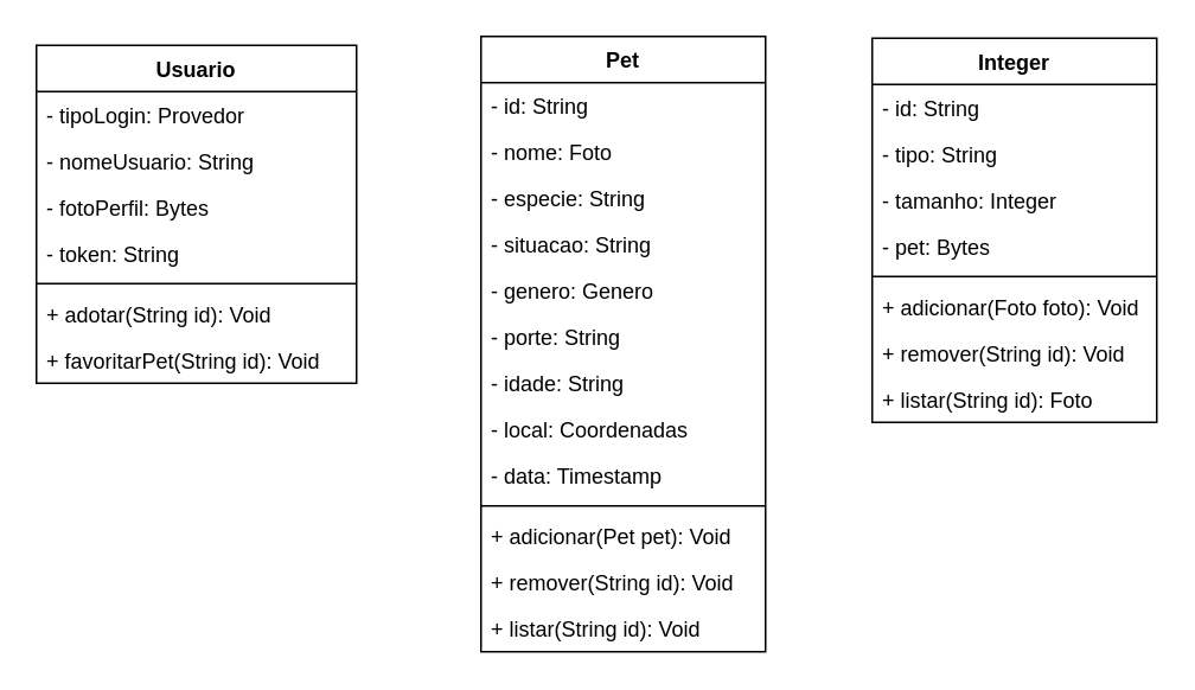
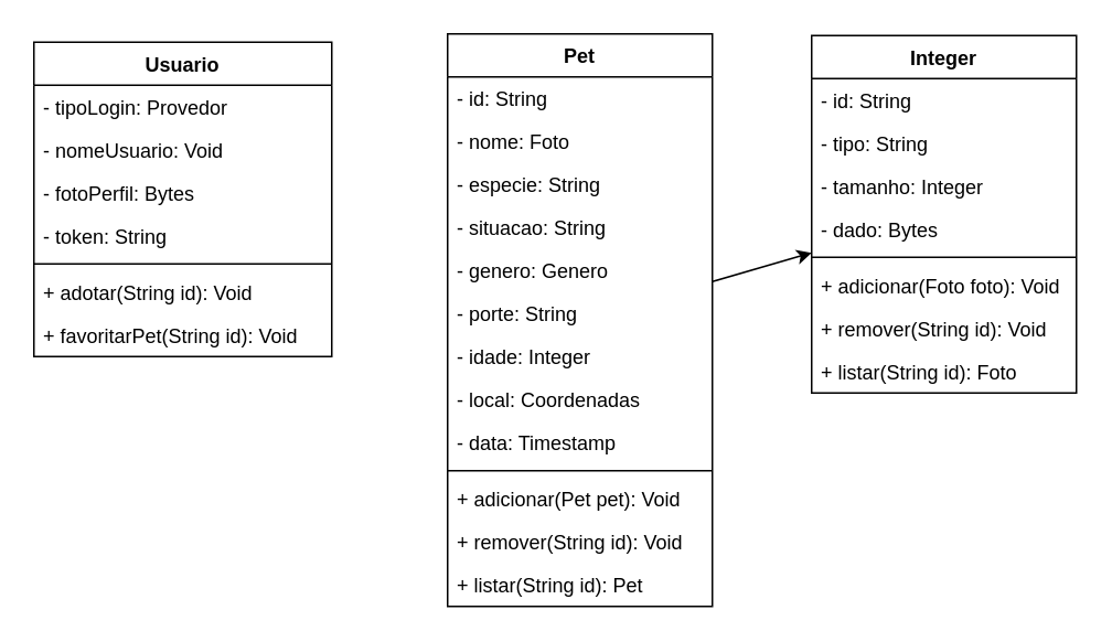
  <mxCell id="0" />
  <mxCell id="1" parent="0" />
  <mxCell id="2" value="Pet" style="swimlane;fontStyle=1;align=center;verticalAlign=top;childLayout=stackLayout;horizontal=1;startSize=26;horizontalStack=0;resizeParent=1;resizeParentMax=0;resizeLast=0;collapsible=1;marginBottom=0;" parent="1" vertex="1"><mxGeometry x="270" y="20" width="160" height="346" as="geometry" /></mxCell>
  <mxCell id="3" value="- id: String" style="text;strokeColor=none;fillColor=none;align=left;verticalAlign=top;spacingLeft=4;spacingRight=4;overflow=hidden;rotatable=0;points=[[0,0.5],[1,0.5]];portConstraint=eastwest;" parent="2" vertex="1"><mxGeometry y="26" width="160" height="26" as="geometry" /></mxCell>
  <mxCell id="4" value="- nome: Foto" style="text;strokeColor=none;fillColor=none;align=left;verticalAlign=top;spacingLeft=4;spacingRight=4;overflow=hidden;rotatable=0;points=[[0,0.5],[1,0.5]];portConstraint=eastwest;" parent="2" vertex="1"><mxGeometry y="52" width="160" height="26" as="geometry" /></mxCell>
  <mxCell id="5" value="- especie: String" style="text;strokeColor=none;fillColor=none;align=left;verticalAlign=top;spacingLeft=4;spacingRight=4;overflow=hidden;rotatable=0;points=[[0,0.5],[1,0.5]];portConstraint=eastwest;" parent="2" vertex="1"><mxGeometry y="78" width="160" height="26" as="geometry" /></mxCell>
  <mxCell id="6" value="- situacao: String" style="text;strokeColor=none;fillColor=none;align=left;verticalAlign=top;spacingLeft=4;spacingRight=4;overflow=hidden;rotatable=0;points=[[0,0.5],[1,0.5]];portConstraint=eastwest;" parent="2" vertex="1"><mxGeometry y="104" width="160" height="26" as="geometry" /></mxCell>
  <mxCell id="7" value="- genero: Genero" style="text;strokeColor=none;fillColor=none;align=left;verticalAlign=top;spacingLeft=4;spacingRight=4;overflow=hidden;rotatable=0;points=[[0,0.5],[1,0.5]];portConstraint=eastwest;" parent="2" vertex="1"><mxGeometry y="130" width="160" height="26" as="geometry" /></mxCell>
  <mxCell id="8" value="- porte: String" style="text;strokeColor=none;fillColor=none;align=left;verticalAlign=top;spacingLeft=4;spacingRight=4;overflow=hidden;rotatable=0;points=[[0,0.5],[1,0.5]];portConstraint=eastwest;" parent="2" vertex="1"><mxGeometry y="156" width="160" height="26" as="geometry" /></mxCell>
- <mxCell id="9" value="- idade: String" style="text;strokeColor=none;fillColor=none;align=left;verticalAlign=top;spacingLeft=4;spacingRight=4;overflow=hidden;rotatable=0;points=[[0,0.5],[1,0.5]];portConstraint=eastwest;" parent="2" vertex="1"><mxGeometry y="182" width="160" height="26" as="geometry" /></mxCell>
+ <mxCell id="9" value="- idade: Integer" style="text;strokeColor=none;fillColor=none;align=left;verticalAlign=top;spacingLeft=4;spacingRight=4;overflow=hidden;rotatable=0;points=[[0,0.5],[1,0.5]];portConstraint=eastwest;" parent="2" vertex="1"><mxGeometry y="182" width="160" height="26" as="geometry" /></mxCell>
  <mxCell id="10" value="- local: Coordenadas" style="text;strokeColor=none;fillColor=none;align=left;verticalAlign=top;spacingLeft=4;spacingRight=4;overflow=hidden;rotatable=0;points=[[0,0.5],[1,0.5]];portConstraint=eastwest;" parent="2" vertex="1"><mxGeometry y="208" width="160" height="26" as="geometry" /></mxCell>
  <mxCell id="11" value="- data: Timestamp" style="text;strokeColor=none;fillColor=none;align=left;verticalAlign=top;spacingLeft=4;spacingRight=4;overflow=hidden;rotatable=0;points=[[0,0.5],[1,0.5]];portConstraint=eastwest;" parent="2" vertex="1"><mxGeometry y="234" width="160" height="26" as="geometry" /></mxCell>
  <mxCell id="12" value="" style="line;strokeWidth=1;fillColor=none;align=left;verticalAlign=middle;spacingTop=-1;spacingLeft=3;spacingRight=3;rotatable=0;labelPosition=right;points=[];portConstraint=eastwest;" parent="2" vertex="1"><mxGeometry y="260" width="160" height="8" as="geometry" /></mxCell>
  <mxCell id="13" value="+ adicionar(Pet pet): Void" style="text;strokeColor=none;fillColor=none;align=left;verticalAlign=top;spacingLeft=4;spacingRight=4;overflow=hidden;rotatable=0;points=[[0,0.5],[1,0.5]];portConstraint=eastwest;" parent="2" vertex="1"><mxGeometry y="268" width="160" height="26" as="geometry" /></mxCell>
  <mxCell id="14" value="+ remover(String id): Void" style="text;strokeColor=none;fillColor=none;align=left;verticalAlign=top;spacingLeft=4;spacingRight=4;overflow=hidden;rotatable=0;points=[[0,0.5],[1,0.5]];portConstraint=eastwest;" parent="2" vertex="1"><mxGeometry y="294" width="160" height="26" as="geometry" /></mxCell>
- <mxCell id="15" value="+ listar(String id): Void" style="text;strokeColor=none;fillColor=none;align=left;verticalAlign=top;spacingLeft=4;spacingRight=4;overflow=hidden;rotatable=0;points=[[0,0.5],[1,0.5]];portConstraint=eastwest;" parent="2" vertex="1"><mxGeometry y="320" width="160" height="26" as="geometry" /></mxCell>
+ <mxCell id="15" value="+ listar(String id): Pet" style="text;strokeColor=none;fillColor=none;align=left;verticalAlign=top;spacingLeft=4;spacingRight=4;overflow=hidden;rotatable=0;points=[[0,0.5],[1,0.5]];portConstraint=eastwest;" parent="2" vertex="1"><mxGeometry y="320" width="160" height="26" as="geometry" /></mxCell>
  <mxCell id="16" value="Integer" style="swimlane;fontStyle=1;align=center;verticalAlign=top;childLayout=stackLayout;horizontal=1;startSize=26;horizontalStack=0;resizeParent=1;resizeParentMax=0;resizeLast=0;collapsible=1;marginBottom=0;" parent="1" vertex="1"><mxGeometry x="490" y="21" width="160" height="216" as="geometry" /></mxCell>
  <mxCell id="17" value="- id: String" style="text;strokeColor=none;fillColor=none;align=left;verticalAlign=top;spacingLeft=4;spacingRight=4;overflow=hidden;rotatable=0;points=[[0,0.5],[1,0.5]];portConstraint=eastwest;" parent="16" vertex="1"><mxGeometry y="26" width="160" height="26" as="geometry" /></mxCell>
  <mxCell id="18" value="- tipo: String" style="text;strokeColor=none;fillColor=none;align=left;verticalAlign=top;spacingLeft=4;spacingRight=4;overflow=hidden;rotatable=0;points=[[0,0.5],[1,0.5]];portConstraint=eastwest;" parent="16" vertex="1"><mxGeometry y="52" width="160" height="26" as="geometry" /></mxCell>
  <mxCell id="19" value="- tamanho: Integer" style="text;strokeColor=none;fillColor=none;align=left;verticalAlign=top;spacingLeft=4;spacingRight=4;overflow=hidden;rotatable=0;points=[[0,0.5],[1,0.5]];portConstraint=eastwest;" parent="16" vertex="1"><mxGeometry y="78" width="160" height="26" as="geometry" /></mxCell>
- <mxCell id="20" value="- pet: Bytes" style="text;strokeColor=none;fillColor=none;align=left;verticalAlign=top;spacingLeft=4;spacingRight=4;overflow=hidden;rotatable=0;points=[[0,0.5],[1,0.5]];portConstraint=eastwest;" parent="16" vertex="1"><mxGeometry y="104" width="160" height="26" as="geometry" /></mxCell>
+ <mxCell id="20" value="- dado: Bytes" style="text;strokeColor=none;fillColor=none;align=left;verticalAlign=top;spacingLeft=4;spacingRight=4;overflow=hidden;rotatable=0;points=[[0,0.5],[1,0.5]];portConstraint=eastwest;" parent="16" vertex="1"><mxGeometry y="104" width="160" height="26" as="geometry" /></mxCell>
  <mxCell id="21" value="" style="line;strokeWidth=1;fillColor=none;align=left;verticalAlign=middle;spacingTop=-1;spacingLeft=3;spacingRight=3;rotatable=0;labelPosition=right;points=[];portConstraint=eastwest;" parent="16" vertex="1"><mxGeometry y="130" width="160" height="8" as="geometry" /></mxCell>
  <mxCell id="22" value="+ adicionar(Foto foto): Void" style="text;strokeColor=none;fillColor=none;align=left;verticalAlign=top;spacingLeft=4;spacingRight=4;overflow=hidden;rotatable=0;points=[[0,0.5],[1,0.5]];portConstraint=eastwest;" parent="16" vertex="1"><mxGeometry y="138" width="160" height="26" as="geometry" /></mxCell>
  <mxCell id="23" value="+ remover(String id): Void" style="text;strokeColor=none;fillColor=none;align=left;verticalAlign=top;spacingLeft=4;spacingRight=4;overflow=hidden;rotatable=0;points=[[0,0.5],[1,0.5]];portConstraint=eastwest;" parent="16" vertex="1"><mxGeometry y="164" width="160" height="26" as="geometry" /></mxCell>
  <mxCell id="24" value="+ listar(String id): Foto" style="text;strokeColor=none;fillColor=none;align=left;verticalAlign=top;spacingLeft=4;spacingRight=4;overflow=hidden;rotatable=0;points=[[0,0.5],[1,0.5]];portConstraint=eastwest;" parent="16" vertex="1"><mxGeometry y="190" width="160" height="26" as="geometry" /></mxCell>
+ <mxCell id="25" value="" style="endArrow=classic;html=1;" parent="1" source="2" target="16" edge="1"><mxGeometry width="50" height="50" relative="1" as="geometry"><mxPoint x="97" y="603" as="sourcePoint" /><mxPoint x="337" y="313" as="targetPoint" /></mxGeometry></mxCell>
  <mxCell id="26" value="Usuario" style="swimlane;fontStyle=1;align=center;verticalAlign=top;childLayout=stackLayout;horizontal=1;startSize=26;horizontalStack=0;resizeParent=1;resizeParentMax=0;resizeLast=0;collapsible=1;marginBottom=0;" parent="1" vertex="1"><mxGeometry x="20" y="25" width="180" height="190" as="geometry" /></mxCell>
  <mxCell id="27" value="- tipoLogin: Provedor&#10;" style="text;strokeColor=none;fillColor=none;align=left;verticalAlign=top;spacingLeft=4;spacingRight=4;overflow=hidden;rotatable=0;points=[[0,0.5],[1,0.5]];portConstraint=eastwest;" parent="26" vertex="1"><mxGeometry y="26" width="180" height="26" as="geometry" /></mxCell>
- <mxCell id="28" value="- nomeUsuario: String&#10;" style="text;strokeColor=none;fillColor=none;align=left;verticalAlign=top;spacingLeft=4;spacingRight=4;overflow=hidden;rotatable=0;points=[[0,0.5],[1,0.5]];portConstraint=eastwest;" parent="26" vertex="1"><mxGeometry y="52" width="180" height="26" as="geometry" /></mxCell>
+ <mxCell id="28" value="- nomeUsuario: Void&#10;" style="text;strokeColor=none;fillColor=none;align=left;verticalAlign=top;spacingLeft=4;spacingRight=4;overflow=hidden;rotatable=0;points=[[0,0.5],[1,0.5]];portConstraint=eastwest;" parent="26" vertex="1"><mxGeometry y="52" width="180" height="26" as="geometry" /></mxCell>
  <mxCell id="29" value="- fotoPerfil: Bytes&#10;" style="text;strokeColor=none;fillColor=none;align=left;verticalAlign=top;spacingLeft=4;spacingRight=4;overflow=hidden;rotatable=0;points=[[0,0.5],[1,0.5]];portConstraint=eastwest;" parent="26" vertex="1"><mxGeometry y="78" width="180" height="26" as="geometry" /></mxCell>
  <mxCell id="30" value="- token: String&#10;" style="text;strokeColor=none;fillColor=none;align=left;verticalAlign=top;spacingLeft=4;spacingRight=4;overflow=hidden;rotatable=0;points=[[0,0.5],[1,0.5]];portConstraint=eastwest;" parent="26" vertex="1"><mxGeometry y="104" width="180" height="26" as="geometry" /></mxCell>
  <mxCell id="31" value="" style="line;strokeWidth=1;fillColor=none;align=left;verticalAlign=middle;spacingTop=-1;spacingLeft=3;spacingRight=3;rotatable=0;labelPosition=right;points=[];portConstraint=eastwest;" parent="26" vertex="1"><mxGeometry y="130" width="180" height="8" as="geometry" /></mxCell>
  <mxCell id="32" value="+ adotar(String id): Void" style="text;strokeColor=none;fillColor=none;align=left;verticalAlign=top;spacingLeft=4;spacingRight=4;overflow=hidden;rotatable=0;points=[[0,0.5],[1,0.5]];portConstraint=eastwest;" parent="26" vertex="1"><mxGeometry y="138" width="180" height="26" as="geometry" /></mxCell>
  <mxCell id="33" value="+ favoritarPet(String id): Void" style="text;strokeColor=none;fillColor=none;align=left;verticalAlign=top;spacingLeft=4;spacingRight=4;overflow=hidden;rotatable=0;points=[[0,0.5],[1,0.5]];portConstraint=eastwest;" parent="26" vertex="1"><mxGeometry y="164" width="180" height="26" as="geometry" /></mxCell>
